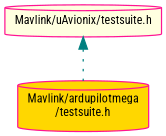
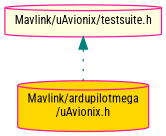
  digraph {
    fontname="Roboto Condensed"
    node [color=deeppink fontname="Roboto Condensed" fontsize=10 shape=cylinder style=filled]
    n1 [fillcolor=lightyellow fontcolor=black height=0.2 label="Mavlink/uAvionix/testsuite.h" width=0.4]
-   n2 [fillcolor=gold height=0.2 label="Mavlink/ardupilotmega\l/testsuite.h" width=0.4]
+   n2 [fillcolor=gold height=0.2 label="Mavlink/ardupilotmega\l/uAvionix.h" width=0.4]
    n1 -> n2 [color=teal dir=back fontname="Roboto Condensed" fontsize=10 labelfontname=Helvetica labelfontsize=10 style=dotted]
  }
